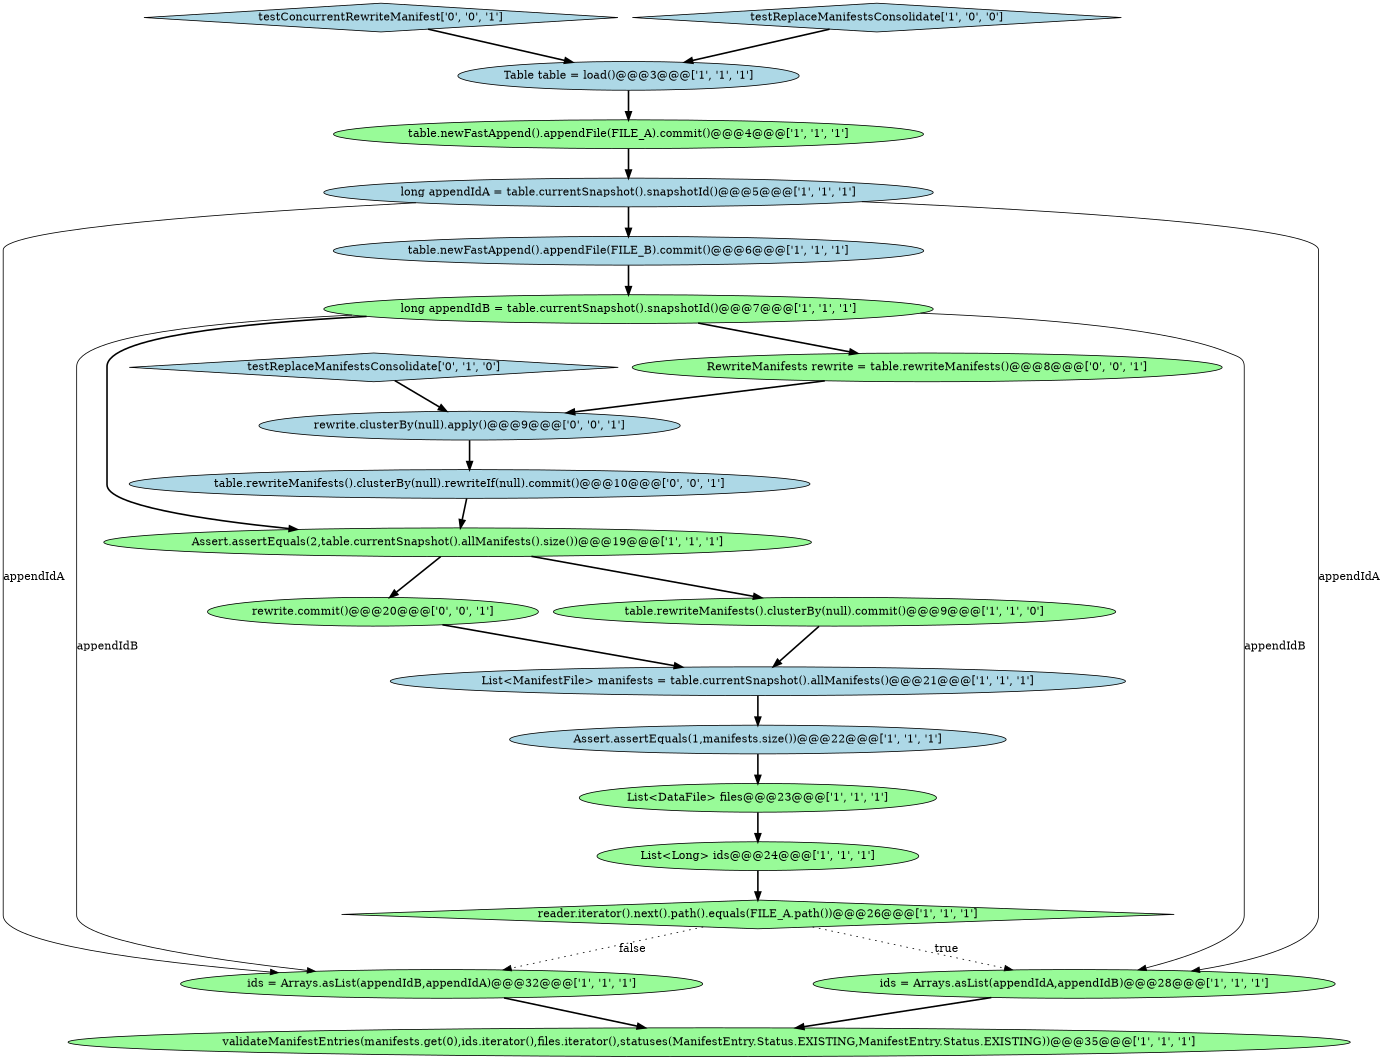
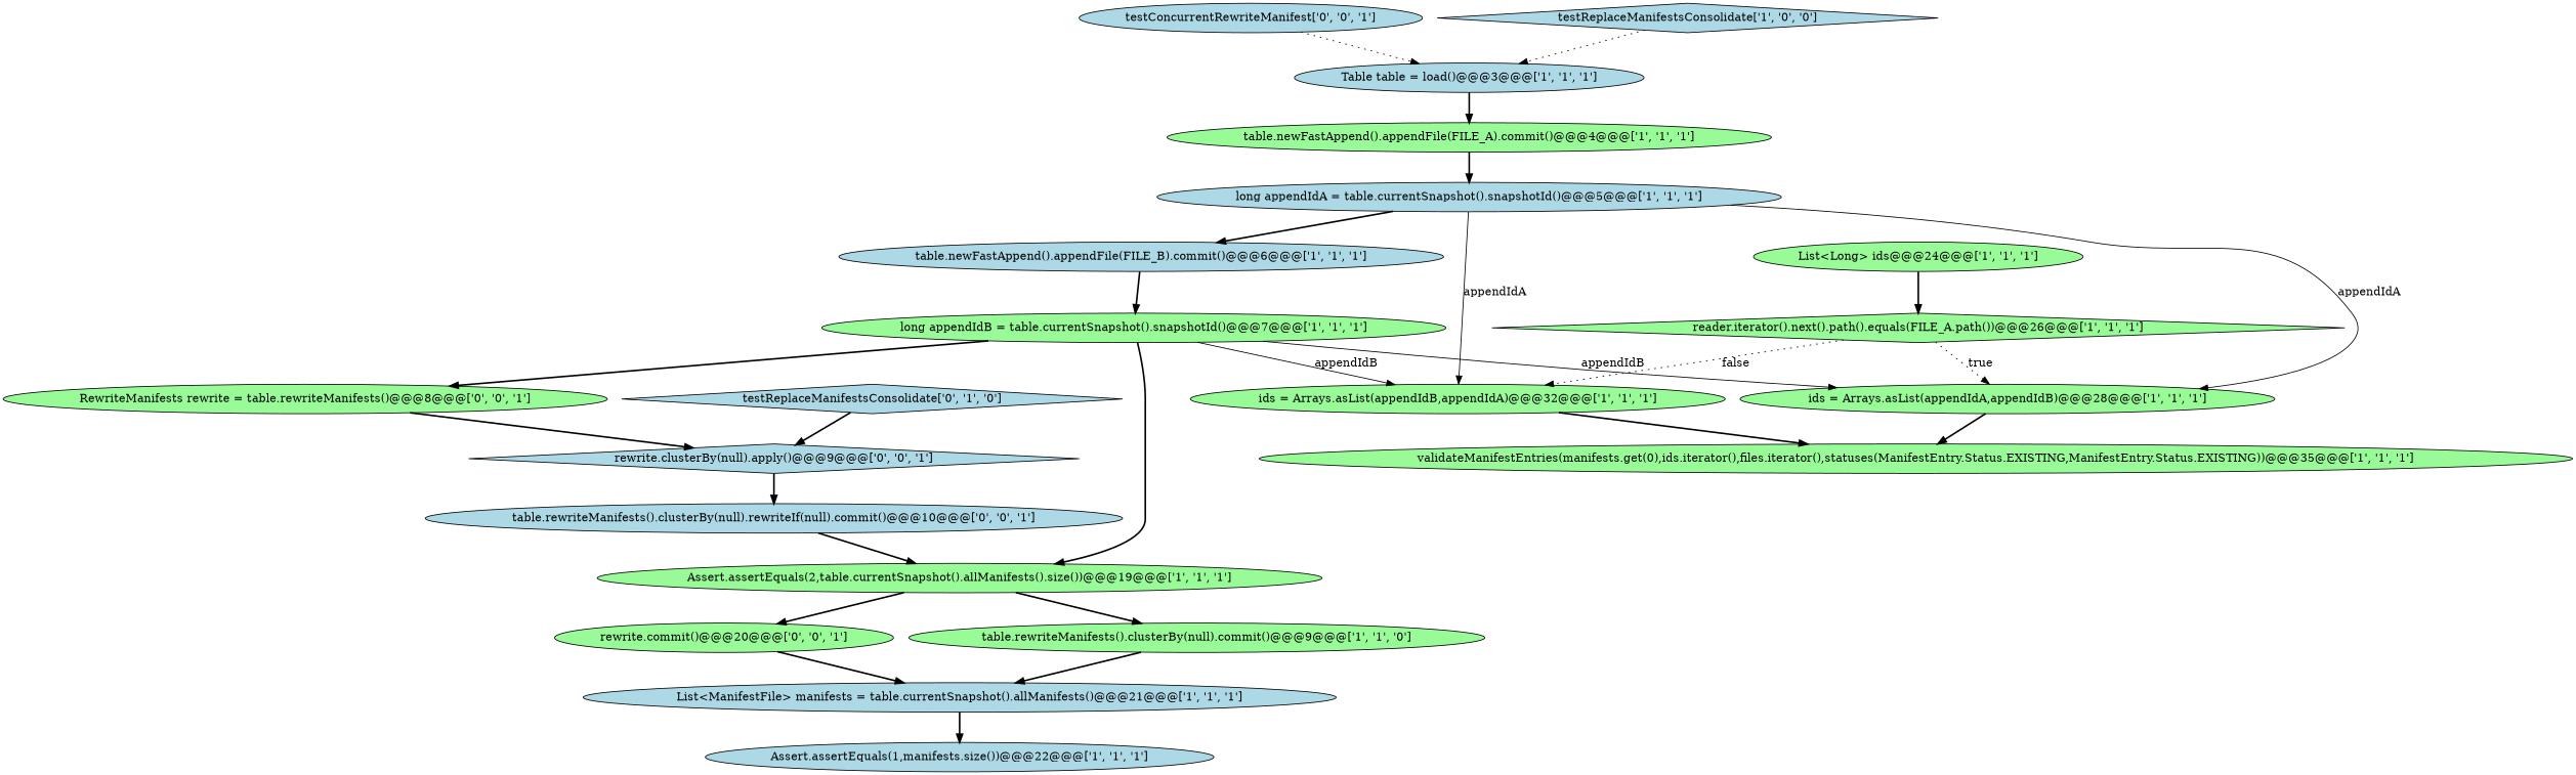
  digraph {
    fontname="DejaVu Serif"
    node [fillcolor=palegreen fontname="DejaVu Serif" shape=ellipse style=filled]
    edge [fontname="DejaVu Serif" style=bold]
    n1 [fillcolor=lightblue label="testReplaceManifestsConsolidate['0', '1', '0']" shape=diamond]
-   n2 [fillcolor=lightblue label="rewrite.clusterBy(null).apply()@@@9@@@['0', '0', '1']"]
+   n2 [fillcolor=lightblue label="rewrite.clusterBy(null).apply()@@@9@@@['0', '0', '1']" shape=diamond]
    n3 [fillcolor=lightblue label="Table table = load()@@@3@@@['1', '1', '1']"]
    n4 [label="table.newFastAppend().appendFile(FILE_A).commit()@@@4@@@['1', '1', '1']"]
    n5 [fillcolor=lightblue label="List<ManifestFile> manifests = table.currentSnapshot().allManifests()@@@21@@@['1', '1', '1']"]
    n6 [fillcolor=lightblue label="Assert.assertEquals(1,manifests.size())@@@22@@@['1', '1', '1']"]
-   n7 [label="List<DataFile> files@@@23@@@['1', '1', '1']"]
    n8 [fillcolor=lightblue label="table.newFastAppend().appendFile(FILE_B).commit()@@@6@@@['1', '1', '1']"]
    n9 [label="long appendIdB = table.currentSnapshot().snapshotId()@@@7@@@['1', '1', '1']"]
    n10 [label="ids = Arrays.asList(appendIdB,appendIdA)@@@32@@@['1', '1', '1']"]
    n11 [label="RewriteManifests rewrite = table.rewriteManifests()@@@8@@@['0', '0', '1']"]
    n12 [label="ids = Arrays.asList(appendIdA,appendIdB)@@@28@@@['1', '1', '1']"]
    n13 [label="Assert.assertEquals(2,table.currentSnapshot().allManifests().size())@@@19@@@['1', '1', '1']"]
    n14 [label="validateManifestEntries(manifests.get(0),ids.iterator(),files.iterator(),statuses(ManifestEntry.Status.EXISTING,ManifestEntry.Status.EXISTING))@@@35@@@['1', '1', '1']"]
    n15 [label="rewrite.commit()@@@20@@@['0', '0', '1']"]
    n16 [label="table.rewriteManifests().clusterBy(null).commit()@@@9@@@['1', '1', '0']"]
    n17 [label="List<Long> ids@@@24@@@['1', '1', '1']"]
    n18 [label="reader.iterator().next().path().equals(FILE_A.path())@@@26@@@['1', '1', '1']" shape=diamond]
-   n19 [fillcolor=lightblue label="testConcurrentRewriteManifest['0', '0', '1']" shape=diamond]
+   n19 [fillcolor=lightblue label="testConcurrentRewriteManifest['0', '0', '1']"]
    n20 [fillcolor=lightblue label="table.rewriteManifests().clusterBy(null).rewriteIf(null).commit()@@@10@@@['0', '0', '1']"]
    n21 [fillcolor=lightblue label="testReplaceManifestsConsolidate['1', '0', '0']" shape=diamond]
    n22 [fillcolor=lightblue label="long appendIdA = table.currentSnapshot().snapshotId()@@@5@@@['1', '1', '1']"]
    n1 -> n2
    n2 -> n20
    n3 -> n4
    n4 -> n22
    n5 -> n6
-   n6 -> n7
-   n7 -> n17
    n8 -> n9
    n9 -> n10 [label=appendIdB style=solid]
    n9 -> n11
    n9 -> n12 [label=appendIdB style=solid]
    n9 -> n13
    n10 -> n14
    n11 -> n2
    n12 -> n14
    n13 -> n15
    n13 -> n16
    n15 -> n5
    n16 -> n5
    n17 -> n18
    n18 -> n10 [label=false style=dotted]
    n18 -> n12 [label=true style=dotted]
-   n19 -> n3
+   n19 -> n3 [style=dotted]
    n20 -> n13
-   n21 -> n3
+   n21 -> n3 [style=dotted]
    n22 -> n8
    n22 -> n10 [label=appendIdA style=solid]
    n22 -> n12 [label=appendIdA style=solid]
  }
